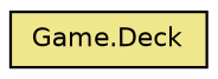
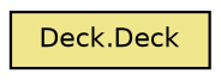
  digraph {
    rankdir=LR
-   n1 [color=black fillcolor=khaki fontname=Helvetica fontsize=10 height=0.2 label="Game.Deck" shape=record style=filled width=0.4]
+   n1 [color=black fillcolor=khaki fontname=Helvetica fontsize=10 height=0.2 label="Deck.Deck" shape=record style=filled width=0.4]
  }
